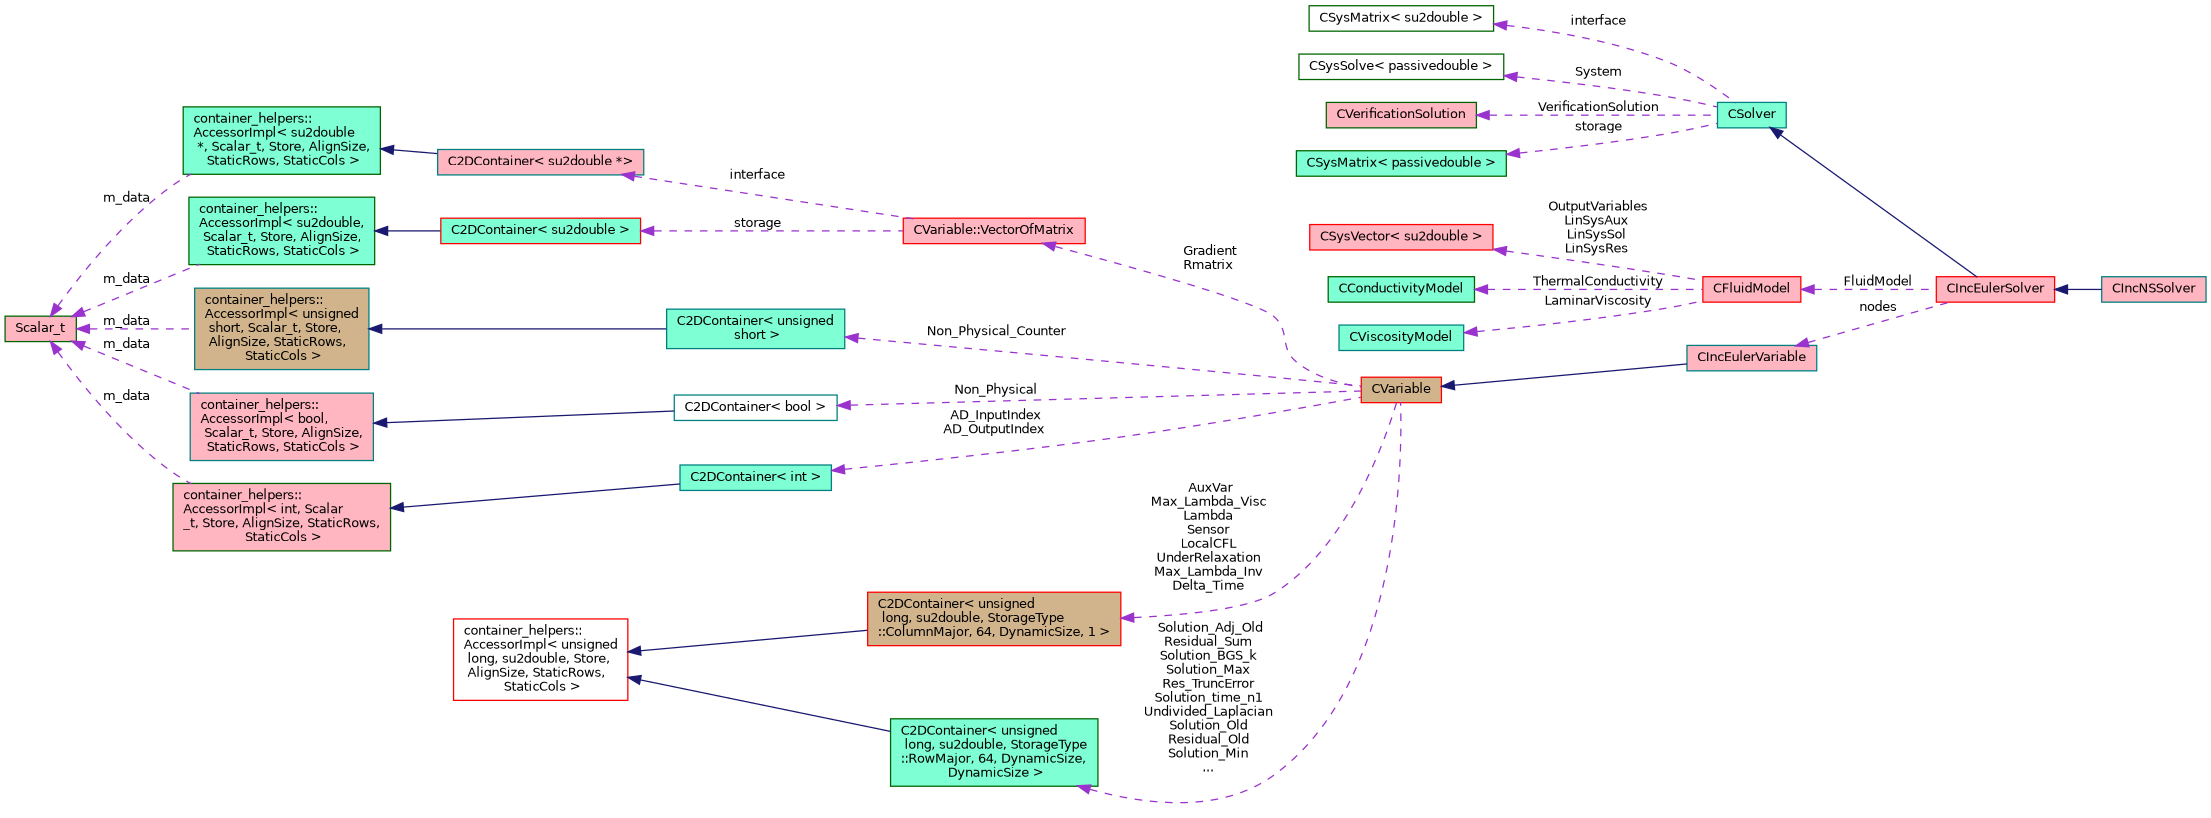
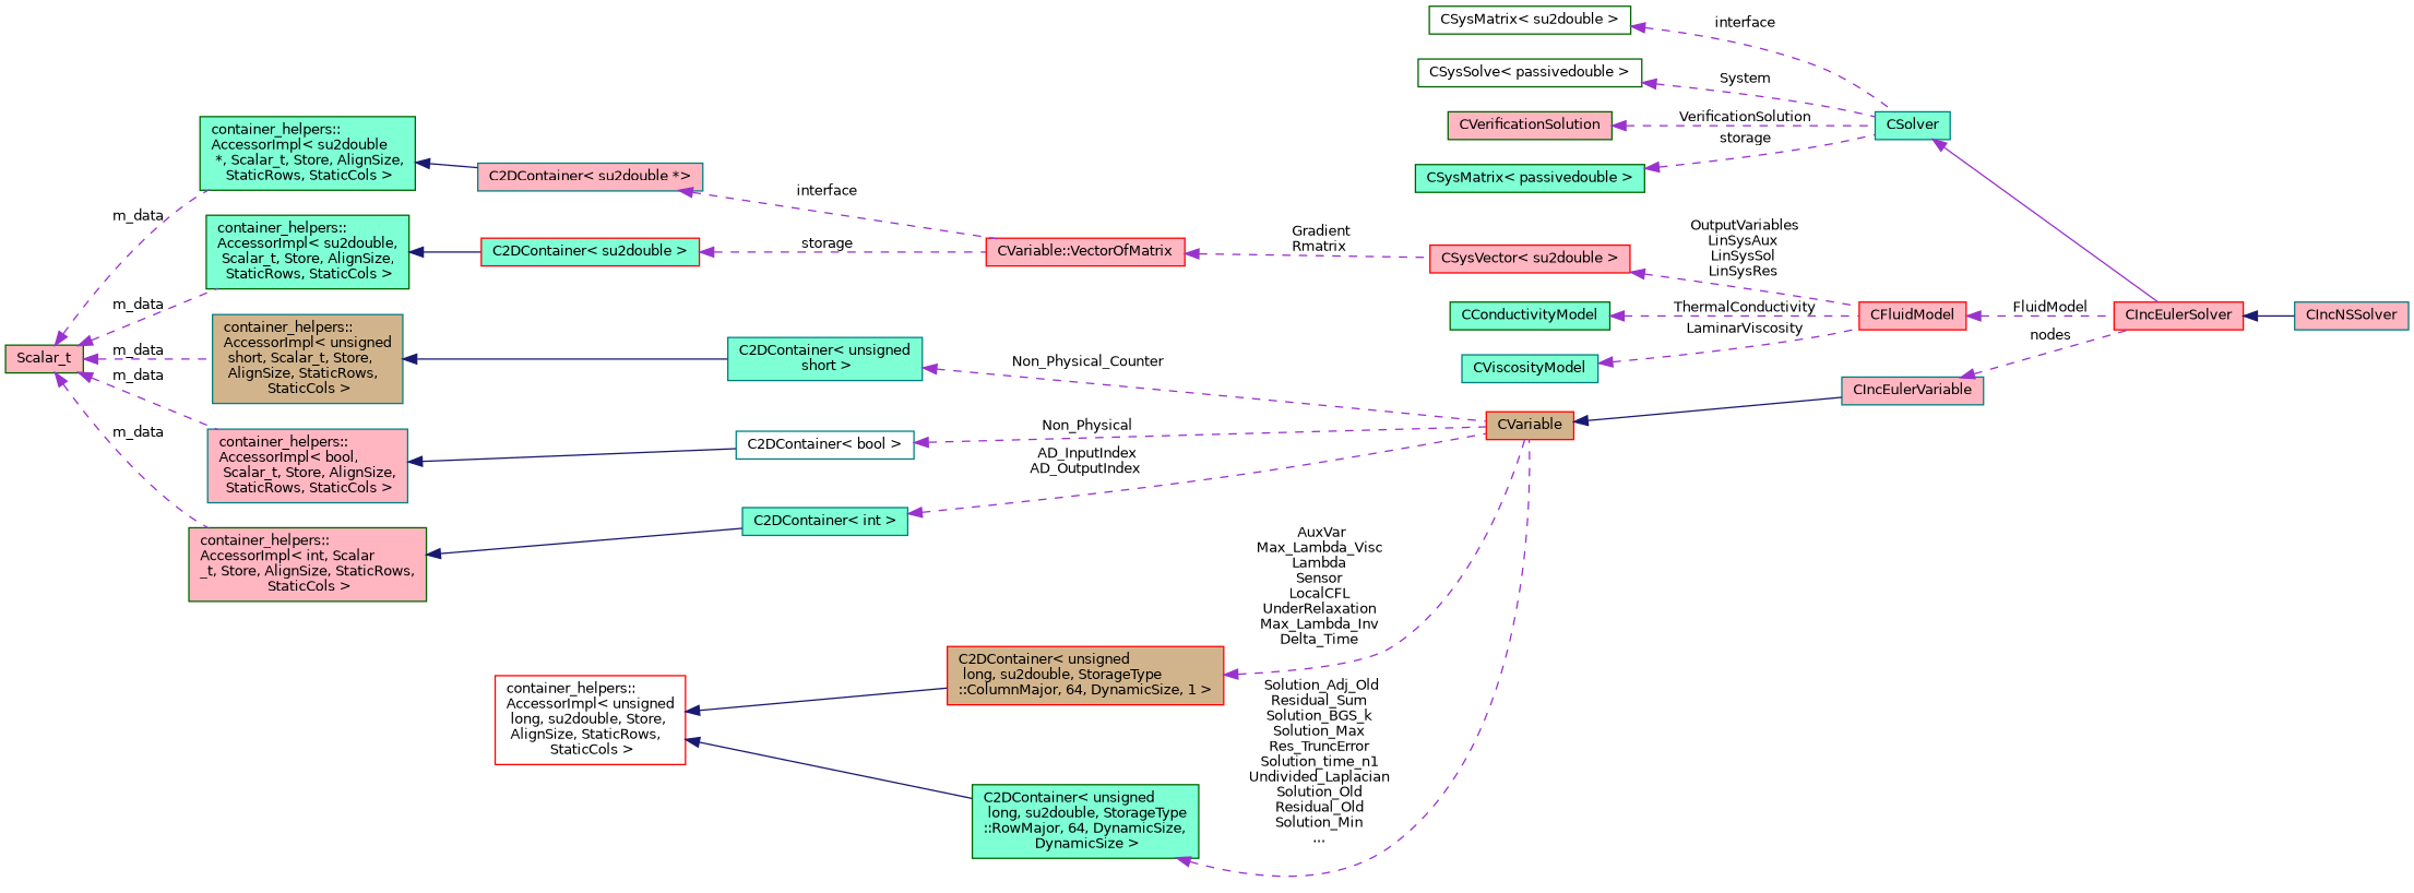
  digraph {
    rankdir=LR
    node [color=teal fillcolor=lightpink fontname=Helvetica fontsize=10 shape=record style=filled]
    edge [color=darkorchid3 dir=back fontname=Helvetica fontsize=10 labelfontname=Helvetica labelfontsize=10 style=dashed]
    n1 [fontcolor=black height=0.2 label=CIncNSSolver width=0.4]
    n2 [color=red height=0.2 label=CIncEulerSolver width=0.4]
    n3 [fillcolor=aquamarine height=0.2 label=CSolver width=0.4]
    n4 [color=darkgreen fillcolor=white height=0.2 label="CSysMatrix\< su2double \>" width=0.4]
    n5 [color=red height=0.2 label="CSysVector\< su2double \>" width=0.4]
    n6 [color=red height=0.2 label=CFluidModel width=0.4]
    n7 [color=darkgreen fillcolor=white height=0.2 label="CSysSolve\< passivedouble \>" width=0.4]
    n8 [color=darkgreen height=0.2 label=CVerificationSolution width=0.4]
    n9 [color=darkgreen fillcolor=aquamarine height=0.2 label="CSysMatrix\< passivedouble \>" width=0.4]
    n10 [color=darkgreen fillcolor=aquamarine height=0.2 label=CConductivityModel width=0.4]
    n11 [fillcolor=aquamarine height=0.2 label=CViscosityModel width=0.4]
    n12 [height=0.2 label=CIncEulerVariable width=0.4]
    n13 [color=red fillcolor=tan height=0.2 label=CVariable width=0.4]
    n14 [color=red height=0.2 label="CVariable::VectorOfMatrix" width=0.4]
    n15 [height=0.2 label="C2DContainer\< su2double *\>" width=0.4]
    n16 [color=darkgreen fillcolor=aquamarine height=0.2 label="container_helpers::\lAccessorImpl\< su2double\l *, Scalar_t, Store, AlignSize,\l StaticRows, StaticCols \>" width=0.4]
    n17 [color=darkgreen height=0.2 label=Scalar_t width=0.4]
    n18 [color=darkgreen fillcolor=aquamarine height=0.2 label="container_helpers::\lAccessorImpl\< su2double,\l Scalar_t, Store, AlignSize,\l StaticRows, StaticCols \>" width=0.4]
    n19 [fillcolor=tan height=0.2 label="container_helpers::\lAccessorImpl\< unsigned\l short, Scalar_t, Store,\l AlignSize, StaticRows,\l StaticCols \>" width=0.4]
    n20 [height=0.2 label="container_helpers::\lAccessorImpl\< bool,\l Scalar_t, Store, AlignSize,\l StaticRows, StaticCols \>" width=0.4]
    n21 [color=darkgreen height=0.2 label="container_helpers::\lAccessorImpl\< int, Scalar\l_t, Store, AlignSize, StaticRows,\l StaticCols \>" width=0.4]
    n22 [color=red fillcolor=aquamarine height=0.2 label="C2DContainer\< su2double \>" width=0.4]
    n23 [fillcolor=aquamarine height=0.2 label="C2DContainer\< unsigned\l short \>" width=0.4]
    n24 [fillcolor=white height=0.2 label="C2DContainer\< bool \>" width=0.4]
    n25 [fillcolor=aquamarine height=0.2 label="C2DContainer\< int \>" width=0.4]
    n26 [color=red fillcolor=tan height=0.2 label="C2DContainer\< unsigned\l long, su2double, StorageType\l::ColumnMajor, 64, DynamicSize, 1 \>" width=0.4]
    n27 [color=red fillcolor=white height=0.2 label="container_helpers::\lAccessorImpl\< unsigned\l long, su2double, Store,\l AlignSize, StaticRows,\l StaticCols \>" width=0.4]
    n28 [color=darkgreen fillcolor=aquamarine height=0.2 label="C2DContainer\< unsigned\l long, su2double, StorageType\l::RowMajor, 64, DynamicSize,\l DynamicSize \>" width=0.4]
    n2 -> n1 [color=midnightblue style=solid]
-   n3 -> n2 [color=midnightblue style=solid]
+   n3 -> n2 [style=solid]
    n4 -> n3 [label=" interface"]
    n5 -> n6 [label=" OutputVariables\nLinSysAux\nLinSysSol\nLinSysRes"]
    n6 -> n2 [label=" FluidModel"]
    n7 -> n3 [label=" System"]
    n8 -> n3 [label=" VerificationSolution"]
    n9 -> n3 [label=" storage"]
    n10 -> n6 [label=" ThermalConductivity"]
    n11 -> n6 [label=" LaminarViscosity"]
    n12 -> n2 [label=" nodes"]
    n13 -> n12 [color=midnightblue style=solid]
-   n14 -> n13 [label=" Gradient\nRmatrix"]
+   n14 -> n5 [label=" Gradient\nRmatrix"]
    n15 -> n14 [label=" interface"]
    n16 -> n15 [color=midnightblue style=solid]
    n17 -> n16 [label=" m_data"]
    n17 -> n18 [label=" m_data"]
    n17 -> n19 [label=" m_data"]
    n17 -> n20 [label=" m_data"]
    n17 -> n21 [label=" m_data"]
    n18 -> n22 [color=midnightblue style=solid]
    n19 -> n23 [color=midnightblue style=solid]
    n20 -> n24 [color=midnightblue style=solid]
    n21 -> n25 [color=midnightblue style=solid]
    n22 -> n14 [label=" storage"]
    n23 -> n13 [label=" Non_Physical_Counter"]
    n24 -> n13 [label=" Non_Physical"]
    n25 -> n13 [label=" AD_InputIndex\nAD_OutputIndex"]
    n26 -> n13 [label=" AuxVar\nMax_Lambda_Visc\nLambda\nSensor\nLocalCFL\nUnderRelaxation\nMax_Lambda_Inv\nDelta_Time"]
    n27 -> n26 [color=midnightblue style=solid]
    n27 -> n28 [color=midnightblue style=solid]
    n28 -> n13 [label=" Solution_Adj_Old\nResidual_Sum\nSolution_BGS_k\nSolution_Max\nRes_TruncError\nSolution_time_n1\nUndivided_Laplacian\nSolution_Old\nResidual_Old\nSolution_Min\n..."]
  }
